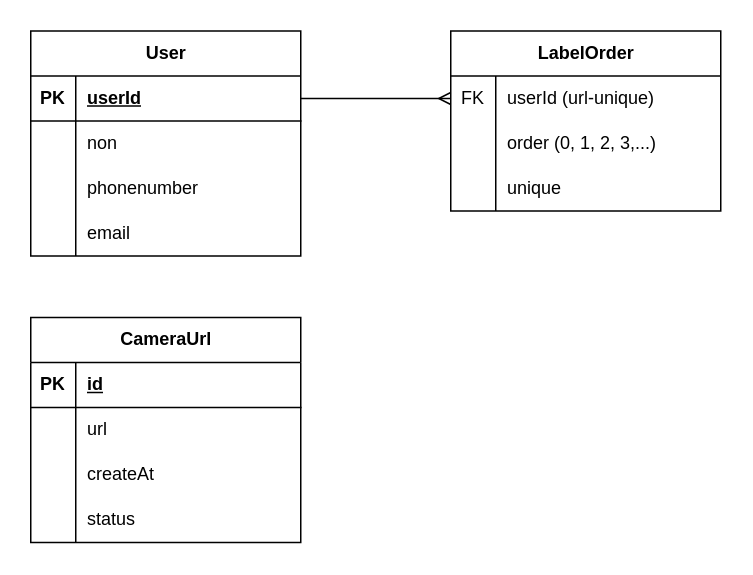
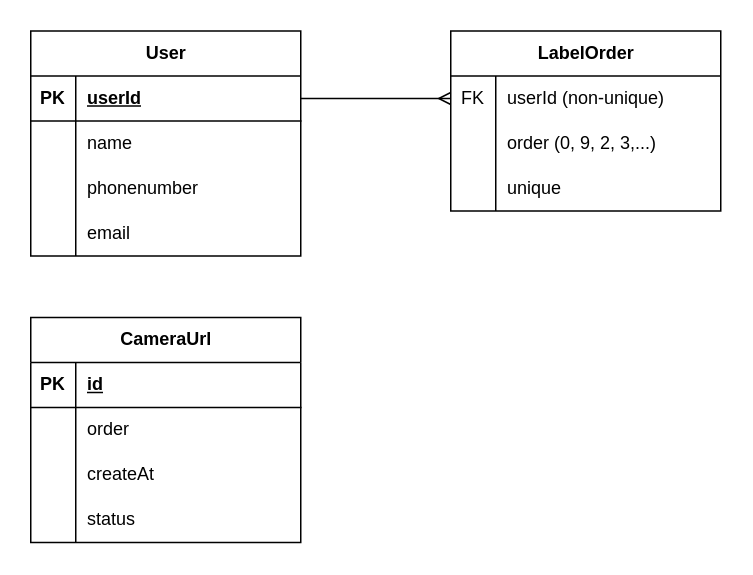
  <mxCell id="0" />
  <mxCell id="1" parent="0" />
  <mxCell id="2" value="User" style="shape=table;startSize=30;container=1;collapsible=1;childLayout=tableLayout;fixedRows=1;rowLines=0;fontStyle=1;align=center;resizeLast=1;html=1;" parent="1" vertex="1"><mxGeometry x="20" y="20" width="180" height="150" as="geometry" /></mxCell>
  <mxCell id="3" value="" style="shape=tableRow;horizontal=0;startSize=0;swimlaneHead=0;swimlaneBody=0;fillColor=none;collapsible=0;dropTarget=0;points=[[0,0.5],[1,0.5]];portConstraint=eastwest;top=0;left=0;right=0;bottom=1;" parent="2" vertex="1"><mxGeometry y="30" width="180" height="30" as="geometry" /></mxCell>
  <mxCell id="4" value="PK" style="shape=partialRectangle;connectable=0;fillColor=none;top=0;left=0;bottom=0;right=0;fontStyle=1;overflow=hidden;whiteSpace=wrap;html=1;" parent="3" vertex="1"><mxGeometry width="30" height="30" as="geometry"><mxRectangle width="30" height="30" as="alternateBounds" /></mxGeometry></mxCell>
  <mxCell id="5" value="userId" style="shape=partialRectangle;connectable=0;fillColor=none;top=0;left=0;bottom=0;right=0;align=left;spacingLeft=6;fontStyle=5;overflow=hidden;whiteSpace=wrap;html=1;" parent="3" vertex="1"><mxGeometry x="30" width="150" height="30" as="geometry"><mxRectangle width="150" height="30" as="alternateBounds" /></mxGeometry></mxCell>
  <mxCell id="6" value="" style="shape=tableRow;horizontal=0;startSize=0;swimlaneHead=0;swimlaneBody=0;fillColor=none;collapsible=0;dropTarget=0;points=[[0,0.5],[1,0.5]];portConstraint=eastwest;top=0;left=0;right=0;bottom=0;" parent="2" vertex="1"><mxGeometry y="60" width="180" height="30" as="geometry" /></mxCell>
  <mxCell id="7" value="" style="shape=partialRectangle;connectable=0;fillColor=none;top=0;left=0;bottom=0;right=0;editable=1;overflow=hidden;whiteSpace=wrap;html=1;" parent="6" vertex="1"><mxGeometry width="30" height="30" as="geometry"><mxRectangle width="30" height="30" as="alternateBounds" /></mxGeometry></mxCell>
- <mxCell id="8" value="non" style="shape=partialRectangle;connectable=0;fillColor=none;top=0;left=0;bottom=0;right=0;align=left;spacingLeft=6;overflow=hidden;whiteSpace=wrap;html=1;" parent="6" vertex="1"><mxGeometry x="30" width="150" height="30" as="geometry"><mxRectangle width="150" height="30" as="alternateBounds" /></mxGeometry></mxCell>
+ <mxCell id="8" value="name" style="shape=partialRectangle;connectable=0;fillColor=none;top=0;left=0;bottom=0;right=0;align=left;spacingLeft=6;overflow=hidden;whiteSpace=wrap;html=1;" parent="6" vertex="1"><mxGeometry x="30" width="150" height="30" as="geometry"><mxRectangle width="150" height="30" as="alternateBounds" /></mxGeometry></mxCell>
  <mxCell id="9" value="" style="shape=tableRow;horizontal=0;startSize=0;swimlaneHead=0;swimlaneBody=0;fillColor=none;collapsible=0;dropTarget=0;points=[[0,0.5],[1,0.5]];portConstraint=eastwest;top=0;left=0;right=0;bottom=0;" parent="2" vertex="1"><mxGeometry y="90" width="180" height="30" as="geometry" /></mxCell>
  <mxCell id="10" value="" style="shape=partialRectangle;connectable=0;fillColor=none;top=0;left=0;bottom=0;right=0;editable=1;overflow=hidden;whiteSpace=wrap;html=1;" parent="9" vertex="1"><mxGeometry width="30" height="30" as="geometry"><mxRectangle width="30" height="30" as="alternateBounds" /></mxGeometry></mxCell>
  <mxCell id="11" value="phonenumber" style="shape=partialRectangle;connectable=0;fillColor=none;top=0;left=0;bottom=0;right=0;align=left;spacingLeft=6;overflow=hidden;whiteSpace=wrap;html=1;" parent="9" vertex="1"><mxGeometry x="30" width="150" height="30" as="geometry"><mxRectangle width="150" height="30" as="alternateBounds" /></mxGeometry></mxCell>
  <mxCell id="12" value="" style="shape=tableRow;horizontal=0;startSize=0;swimlaneHead=0;swimlaneBody=0;fillColor=none;collapsible=0;dropTarget=0;points=[[0,0.5],[1,0.5]];portConstraint=eastwest;top=0;left=0;right=0;bottom=0;" parent="2" vertex="1"><mxGeometry y="120" width="180" height="30" as="geometry" /></mxCell>
  <mxCell id="13" value="" style="shape=partialRectangle;connectable=0;fillColor=none;top=0;left=0;bottom=0;right=0;editable=1;overflow=hidden;whiteSpace=wrap;html=1;" parent="12" vertex="1"><mxGeometry width="30" height="30" as="geometry"><mxRectangle width="30" height="30" as="alternateBounds" /></mxGeometry></mxCell>
  <mxCell id="14" value="email" style="shape=partialRectangle;connectable=0;fillColor=none;top=0;left=0;bottom=0;right=0;align=left;spacingLeft=6;overflow=hidden;whiteSpace=wrap;html=1;" parent="12" vertex="1"><mxGeometry x="30" width="150" height="30" as="geometry"><mxRectangle width="150" height="30" as="alternateBounds" /></mxGeometry></mxCell>
  <mxCell id="15" value="LabelOrder" style="shape=table;startSize=30;container=1;collapsible=1;childLayout=tableLayout;fixedRows=1;rowLines=0;fontStyle=1;align=center;resizeLast=1;html=1;" parent="1" vertex="1"><mxGeometry x="300" y="20" width="180" height="120" as="geometry" /></mxCell>
  <mxCell id="16" value="" style="shape=tableRow;horizontal=0;startSize=0;swimlaneHead=0;swimlaneBody=0;fillColor=none;collapsible=0;dropTarget=0;points=[[0,0.5],[1,0.5]];portConstraint=eastwest;top=0;left=0;right=0;bottom=0;" parent="15" vertex="1"><mxGeometry y="30" width="180" height="30" as="geometry" /></mxCell>
  <mxCell id="17" value="FK" style="shape=partialRectangle;connectable=0;fillColor=none;top=0;left=0;bottom=0;right=0;editable=1;overflow=hidden;whiteSpace=wrap;html=1;" parent="16" vertex="1"><mxGeometry width="30" height="30" as="geometry"><mxRectangle width="30" height="30" as="alternateBounds" /></mxGeometry></mxCell>
- <mxCell id="18" value="userId (url-unique)" style="shape=partialRectangle;connectable=0;fillColor=none;top=0;left=0;bottom=0;right=0;align=left;spacingLeft=6;overflow=hidden;whiteSpace=wrap;html=1;" parent="16" vertex="1"><mxGeometry x="30" width="150" height="30" as="geometry"><mxRectangle width="150" height="30" as="alternateBounds" /></mxGeometry></mxCell>
+ <mxCell id="18" value="userId (non-unique)" style="shape=partialRectangle;connectable=0;fillColor=none;top=0;left=0;bottom=0;right=0;align=left;spacingLeft=6;overflow=hidden;whiteSpace=wrap;html=1;" parent="16" vertex="1"><mxGeometry x="30" width="150" height="30" as="geometry"><mxRectangle width="150" height="30" as="alternateBounds" /></mxGeometry></mxCell>
  <mxCell id="19" value="" style="shape=tableRow;horizontal=0;startSize=0;swimlaneHead=0;swimlaneBody=0;fillColor=none;collapsible=0;dropTarget=0;points=[[0,0.5],[1,0.5]];portConstraint=eastwest;top=0;left=0;right=0;bottom=0;" parent="15" vertex="1"><mxGeometry y="60" width="180" height="30" as="geometry" /></mxCell>
  <mxCell id="20" value="" style="shape=partialRectangle;connectable=0;fillColor=none;top=0;left=0;bottom=0;right=0;editable=1;overflow=hidden;whiteSpace=wrap;html=1;" parent="19" vertex="1"><mxGeometry width="30" height="30" as="geometry"><mxRectangle width="30" height="30" as="alternateBounds" /></mxGeometry></mxCell>
- <mxCell id="21" value="order (0, 1, 2, 3,...)" style="shape=partialRectangle;connectable=0;fillColor=none;top=0;left=0;bottom=0;right=0;align=left;spacingLeft=6;overflow=hidden;whiteSpace=wrap;html=1;" parent="19" vertex="1"><mxGeometry x="30" width="150" height="30" as="geometry"><mxRectangle width="150" height="30" as="alternateBounds" /></mxGeometry></mxCell>
+ <mxCell id="21" value="order (0, 9, 2, 3,...)" style="shape=partialRectangle;connectable=0;fillColor=none;top=0;left=0;bottom=0;right=0;align=left;spacingLeft=6;overflow=hidden;whiteSpace=wrap;html=1;" parent="19" vertex="1"><mxGeometry x="30" width="150" height="30" as="geometry"><mxRectangle width="150" height="30" as="alternateBounds" /></mxGeometry></mxCell>
  <mxCell id="22" value="" style="shape=tableRow;horizontal=0;startSize=0;swimlaneHead=0;swimlaneBody=0;fillColor=none;collapsible=0;dropTarget=0;points=[[0,0.5],[1,0.5]];portConstraint=eastwest;top=0;left=0;right=0;bottom=0;" parent="15" vertex="1"><mxGeometry y="90" width="180" height="30" as="geometry" /></mxCell>
  <mxCell id="23" value="" style="shape=partialRectangle;connectable=0;fillColor=none;top=0;left=0;bottom=0;right=0;editable=1;overflow=hidden;whiteSpace=wrap;html=1;" parent="22" vertex="1"><mxGeometry width="30" height="30" as="geometry"><mxRectangle width="30" height="30" as="alternateBounds" /></mxGeometry></mxCell>
  <mxCell id="24" value="unique" style="shape=partialRectangle;connectable=0;fillColor=none;top=0;left=0;bottom=0;right=0;align=left;spacingLeft=6;overflow=hidden;whiteSpace=wrap;html=1;" parent="22" vertex="1"><mxGeometry x="30" width="150" height="30" as="geometry"><mxRectangle width="150" height="30" as="alternateBounds" /></mxGeometry></mxCell>
  <mxCell id="25" value="" style="edgeStyle=entityRelationEdgeStyle;fontSize=12;html=1;endArrow=ERmany;rounded=0;exitX=1;exitY=0.5;exitDx=0;exitDy=0;entryX=0;entryY=0.5;entryDx=0;entryDy=0;" parent="1" source="3" target="16" edge="1"><mxGeometry width="100" height="100" relative="1" as="geometry"><mxPoint x="50" y="-40" as="sourcePoint" /><mxPoint x="280" y="15" as="targetPoint" /></mxGeometry></mxCell>
  <mxCell id="26" value="CameraUrl" style="shape=table;startSize=30;container=1;collapsible=1;childLayout=tableLayout;fixedRows=1;rowLines=0;fontStyle=1;align=center;resizeLast=1;html=1;" parent="1" vertex="1"><mxGeometry x="20" y="211" width="180" height="150" as="geometry" /></mxCell>
  <mxCell id="27" value="" style="shape=tableRow;horizontal=0;startSize=0;swimlaneHead=0;swimlaneBody=0;fillColor=none;collapsible=0;dropTarget=0;points=[[0,0.5],[1,0.5]];portConstraint=eastwest;top=0;left=0;right=0;bottom=1;" parent="26" vertex="1"><mxGeometry y="30" width="180" height="30" as="geometry" /></mxCell>
  <mxCell id="28" value="PK" style="shape=partialRectangle;connectable=0;fillColor=none;top=0;left=0;bottom=0;right=0;fontStyle=1;overflow=hidden;whiteSpace=wrap;html=1;" parent="27" vertex="1"><mxGeometry width="30" height="30" as="geometry"><mxRectangle width="30" height="30" as="alternateBounds" /></mxGeometry></mxCell>
  <mxCell id="29" value="id" style="shape=partialRectangle;connectable=0;fillColor=none;top=0;left=0;bottom=0;right=0;align=left;spacingLeft=6;fontStyle=5;overflow=hidden;whiteSpace=wrap;html=1;" parent="27" vertex="1"><mxGeometry x="30" width="150" height="30" as="geometry"><mxRectangle width="150" height="30" as="alternateBounds" /></mxGeometry></mxCell>
  <mxCell id="30" value="" style="shape=tableRow;horizontal=0;startSize=0;swimlaneHead=0;swimlaneBody=0;fillColor=none;collapsible=0;dropTarget=0;points=[[0,0.5],[1,0.5]];portConstraint=eastwest;top=0;left=0;right=0;bottom=0;" parent="26" vertex="1"><mxGeometry y="60" width="180" height="30" as="geometry" /></mxCell>
  <mxCell id="31" value="" style="shape=partialRectangle;connectable=0;fillColor=none;top=0;left=0;bottom=0;right=0;editable=1;overflow=hidden;whiteSpace=wrap;html=1;" parent="30" vertex="1"><mxGeometry width="30" height="30" as="geometry"><mxRectangle width="30" height="30" as="alternateBounds" /></mxGeometry></mxCell>
- <mxCell id="32" value="url" style="shape=partialRectangle;connectable=0;fillColor=none;top=0;left=0;bottom=0;right=0;align=left;spacingLeft=6;overflow=hidden;whiteSpace=wrap;html=1;" parent="30" vertex="1"><mxGeometry x="30" width="150" height="30" as="geometry"><mxRectangle width="150" height="30" as="alternateBounds" /></mxGeometry></mxCell>
+ <mxCell id="32" value="order" style="shape=partialRectangle;connectable=0;fillColor=none;top=0;left=0;bottom=0;right=0;align=left;spacingLeft=6;overflow=hidden;whiteSpace=wrap;html=1;" parent="30" vertex="1"><mxGeometry x="30" width="150" height="30" as="geometry"><mxRectangle width="150" height="30" as="alternateBounds" /></mxGeometry></mxCell>
  <mxCell id="33" value="" style="shape=tableRow;horizontal=0;startSize=0;swimlaneHead=0;swimlaneBody=0;fillColor=none;collapsible=0;dropTarget=0;points=[[0,0.5],[1,0.5]];portConstraint=eastwest;top=0;left=0;right=0;bottom=0;" parent="26" vertex="1"><mxGeometry y="90" width="180" height="30" as="geometry" /></mxCell>
  <mxCell id="34" value="" style="shape=partialRectangle;connectable=0;fillColor=none;top=0;left=0;bottom=0;right=0;editable=1;overflow=hidden;whiteSpace=wrap;html=1;" parent="33" vertex="1"><mxGeometry width="30" height="30" as="geometry"><mxRectangle width="30" height="30" as="alternateBounds" /></mxGeometry></mxCell>
  <mxCell id="35" value="createAt" style="shape=partialRectangle;connectable=0;fillColor=none;top=0;left=0;bottom=0;right=0;align=left;spacingLeft=6;overflow=hidden;whiteSpace=wrap;html=1;" parent="33" vertex="1"><mxGeometry x="30" width="150" height="30" as="geometry"><mxRectangle width="150" height="30" as="alternateBounds" /></mxGeometry></mxCell>
  <mxCell id="36" value="" style="shape=tableRow;horizontal=0;startSize=0;swimlaneHead=0;swimlaneBody=0;fillColor=none;collapsible=0;dropTarget=0;points=[[0,0.5],[1,0.5]];portConstraint=eastwest;top=0;left=0;right=0;bottom=0;" parent="26" vertex="1"><mxGeometry y="120" width="180" height="30" as="geometry" /></mxCell>
  <mxCell id="37" value="" style="shape=partialRectangle;connectable=0;fillColor=none;top=0;left=0;bottom=0;right=0;editable=1;overflow=hidden;whiteSpace=wrap;html=1;" parent="36" vertex="1"><mxGeometry width="30" height="30" as="geometry"><mxRectangle width="30" height="30" as="alternateBounds" /></mxGeometry></mxCell>
  <mxCell id="38" value="status" style="shape=partialRectangle;connectable=0;fillColor=none;top=0;left=0;bottom=0;right=0;align=left;spacingLeft=6;overflow=hidden;whiteSpace=wrap;html=1;" parent="36" vertex="1"><mxGeometry x="30" width="150" height="30" as="geometry"><mxRectangle width="150" height="30" as="alternateBounds" /></mxGeometry></mxCell>
